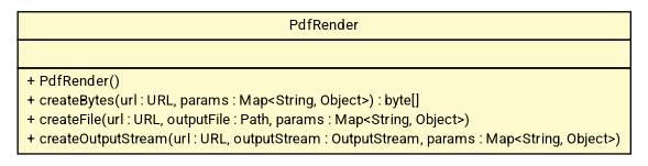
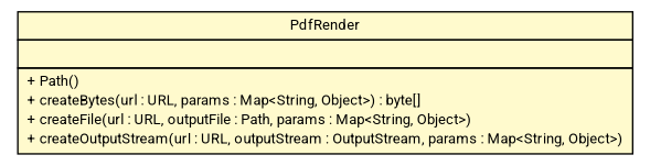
  digraph {
    nodesep=0.25
    ranksep=0.5
    rankdir=LR
    fontname=Roboto
-   n1 [fontcolor=black fontname=Roboto fontsize=10.0 label=<<table title="br.gov.to.sefaz.util.report.PdfRender" border="0" cellborder="1" cellspacing="0" cellpadding="2" port="p" bgcolor="lemonChiffon" href="./PdfRender.html"> 		<tr><td><table border="0" cellspacing="0" cellpadding="1"> <tr><td align="center" balign="center"> PdfRender </td></tr> 		</table></td></tr> 		<tr><td><table border="0" cellspacing="0" cellpadding="1"> <tr><td align="left" balign="left">  </td></tr> 		</table></td></tr> 		<tr><td><table border="0" cellspacing="0" cellpadding="1"> <tr><td align="left" balign="left"> + PdfRender() </td></tr> <tr><td align="left" balign="left"> + createBytes(url : URL, params : Map&lt;String, Object&gt;) : byte[] </td></tr> <tr><td align="left" balign="left"> + createFile(url : URL, outputFile : Path, params : Map&lt;String, Object&gt;) </td></tr> <tr><td align="left" balign="left"> + createOutputStream(url : URL, outputStream : OutputStream, params : Map&lt;String, Object&gt;) </td></tr> 		</table></td></tr> 		</table>> shape=plaintext]
+   n1 [fontcolor=black fontname=Roboto fontsize=10.0 label=<<table title="br.gov.to.sefaz.util.report.PdfRender" border="0" cellborder="1" cellspacing="0" cellpadding="2" port="p" bgcolor="lemonChiffon" href="./PdfRender.html"> 		<tr><td><table border="0" cellspacing="0" cellpadding="1"> <tr><td align="center" balign="center"> PdfRender </td></tr> 		</table></td></tr> 		<tr><td><table border="0" cellspacing="0" cellpadding="1"> <tr><td align="left" balign="left">  </td></tr> 		</table></td></tr> 		<tr><td><table border="0" cellspacing="0" cellpadding="1"> <tr><td align="left" balign="left"> + Path() </td></tr> <tr><td align="left" balign="left"> + createBytes(url : URL, params : Map&lt;String, Object&gt;) : byte[] </td></tr> <tr><td align="left" balign="left"> + createFile(url : URL, outputFile : Path, params : Map&lt;String, Object&gt;) </td></tr> <tr><td align="left" balign="left"> + createOutputStream(url : URL, outputStream : OutputStream, params : Map&lt;String, Object&gt;) </td></tr> 		</table></td></tr> 		</table>> shape=plaintext]
  }
